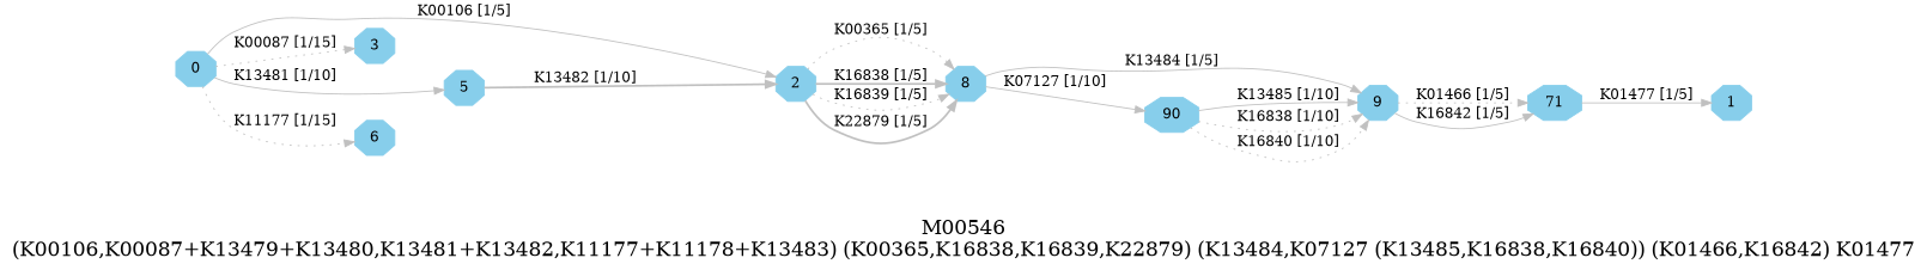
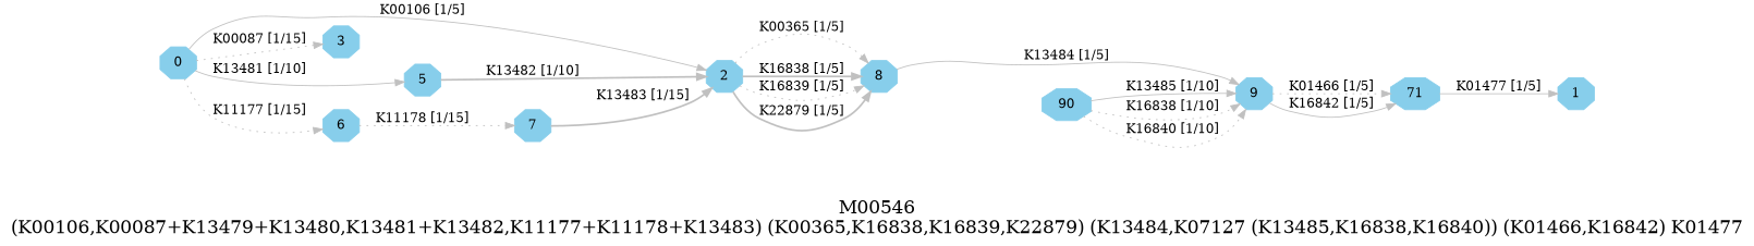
  digraph {
    fontsize=20
    label="M00546\n(K00106,K00087+K13479+K13480,K13481+K13482,K11177+K11178+K13483) (K00365,K16838,K16839,K22879) (K13484,K07127 (K13485,K16838,K16840)) (K01466,K16842) K01477"
    rankdir=LR
    node [color=skyblue shape=octagon style=filled]
    edge [color=grey style=dotted]
    0 [height=.3 width=.3]
    1 [height=.3 width=.3]
    2 [height=.3 width=.3]
    3 [height=.3 width=.3]
    5 [height=.3 width=.3]
    6 [height=.3 width=.3]
+   7 [height=.3 width=.3]
    8 [height=.3 width=.3]
    9 [height=.3 width=.3]
    n10 [height=.3 label=90 width=.3]
    n11 [height=.3 label=71 width=.3]
    subgraph sub_1 {
      0
      1
      2
      3
      5
      6
+     7
      8
      9
      n10
      n11
    }
    0 -> 2 [label="K00106 [1/5]" style=solid]
    0 -> 3 [label="K00087 [1/15]"]
    0 -> 5 [label="K13481 [1/10]" style=solid]
    0 -> 6 [label="K11177 [1/15]"]
    2 -> 8 [label="K00365 [1/5]"]
    2 -> 8 [label="K16838 [1/5]" style=bold]
    2 -> 8 [label="K16839 [1/5]"]
    2 -> 8 [label="K22879 [1/5]" style=bold]
    5 -> 2 [label="K13482 [1/10]" style=bold]
+   6 -> 7 [label="K11178 [1/15]"]
+   7 -> 2 [label="K13483 [1/15]" style=bold]
    8 -> 9 [label="K13484 [1/5]" style=solid]
-   8 -> n10 [label="K07127 [1/10]" style=solid]
    9 -> n11 [label="K01466 [1/5]"]
    9 -> n11 [label="K16842 [1/5]" style=solid]
    n10 -> 9 [label="K13485 [1/10]" style=solid]
    n10 -> 9 [label="K16838 [1/10]"]
    n10 -> 9 [label="K16840 [1/10]"]
    n11 -> 1 [label="K01477 [1/5]" style=solid]
  }
